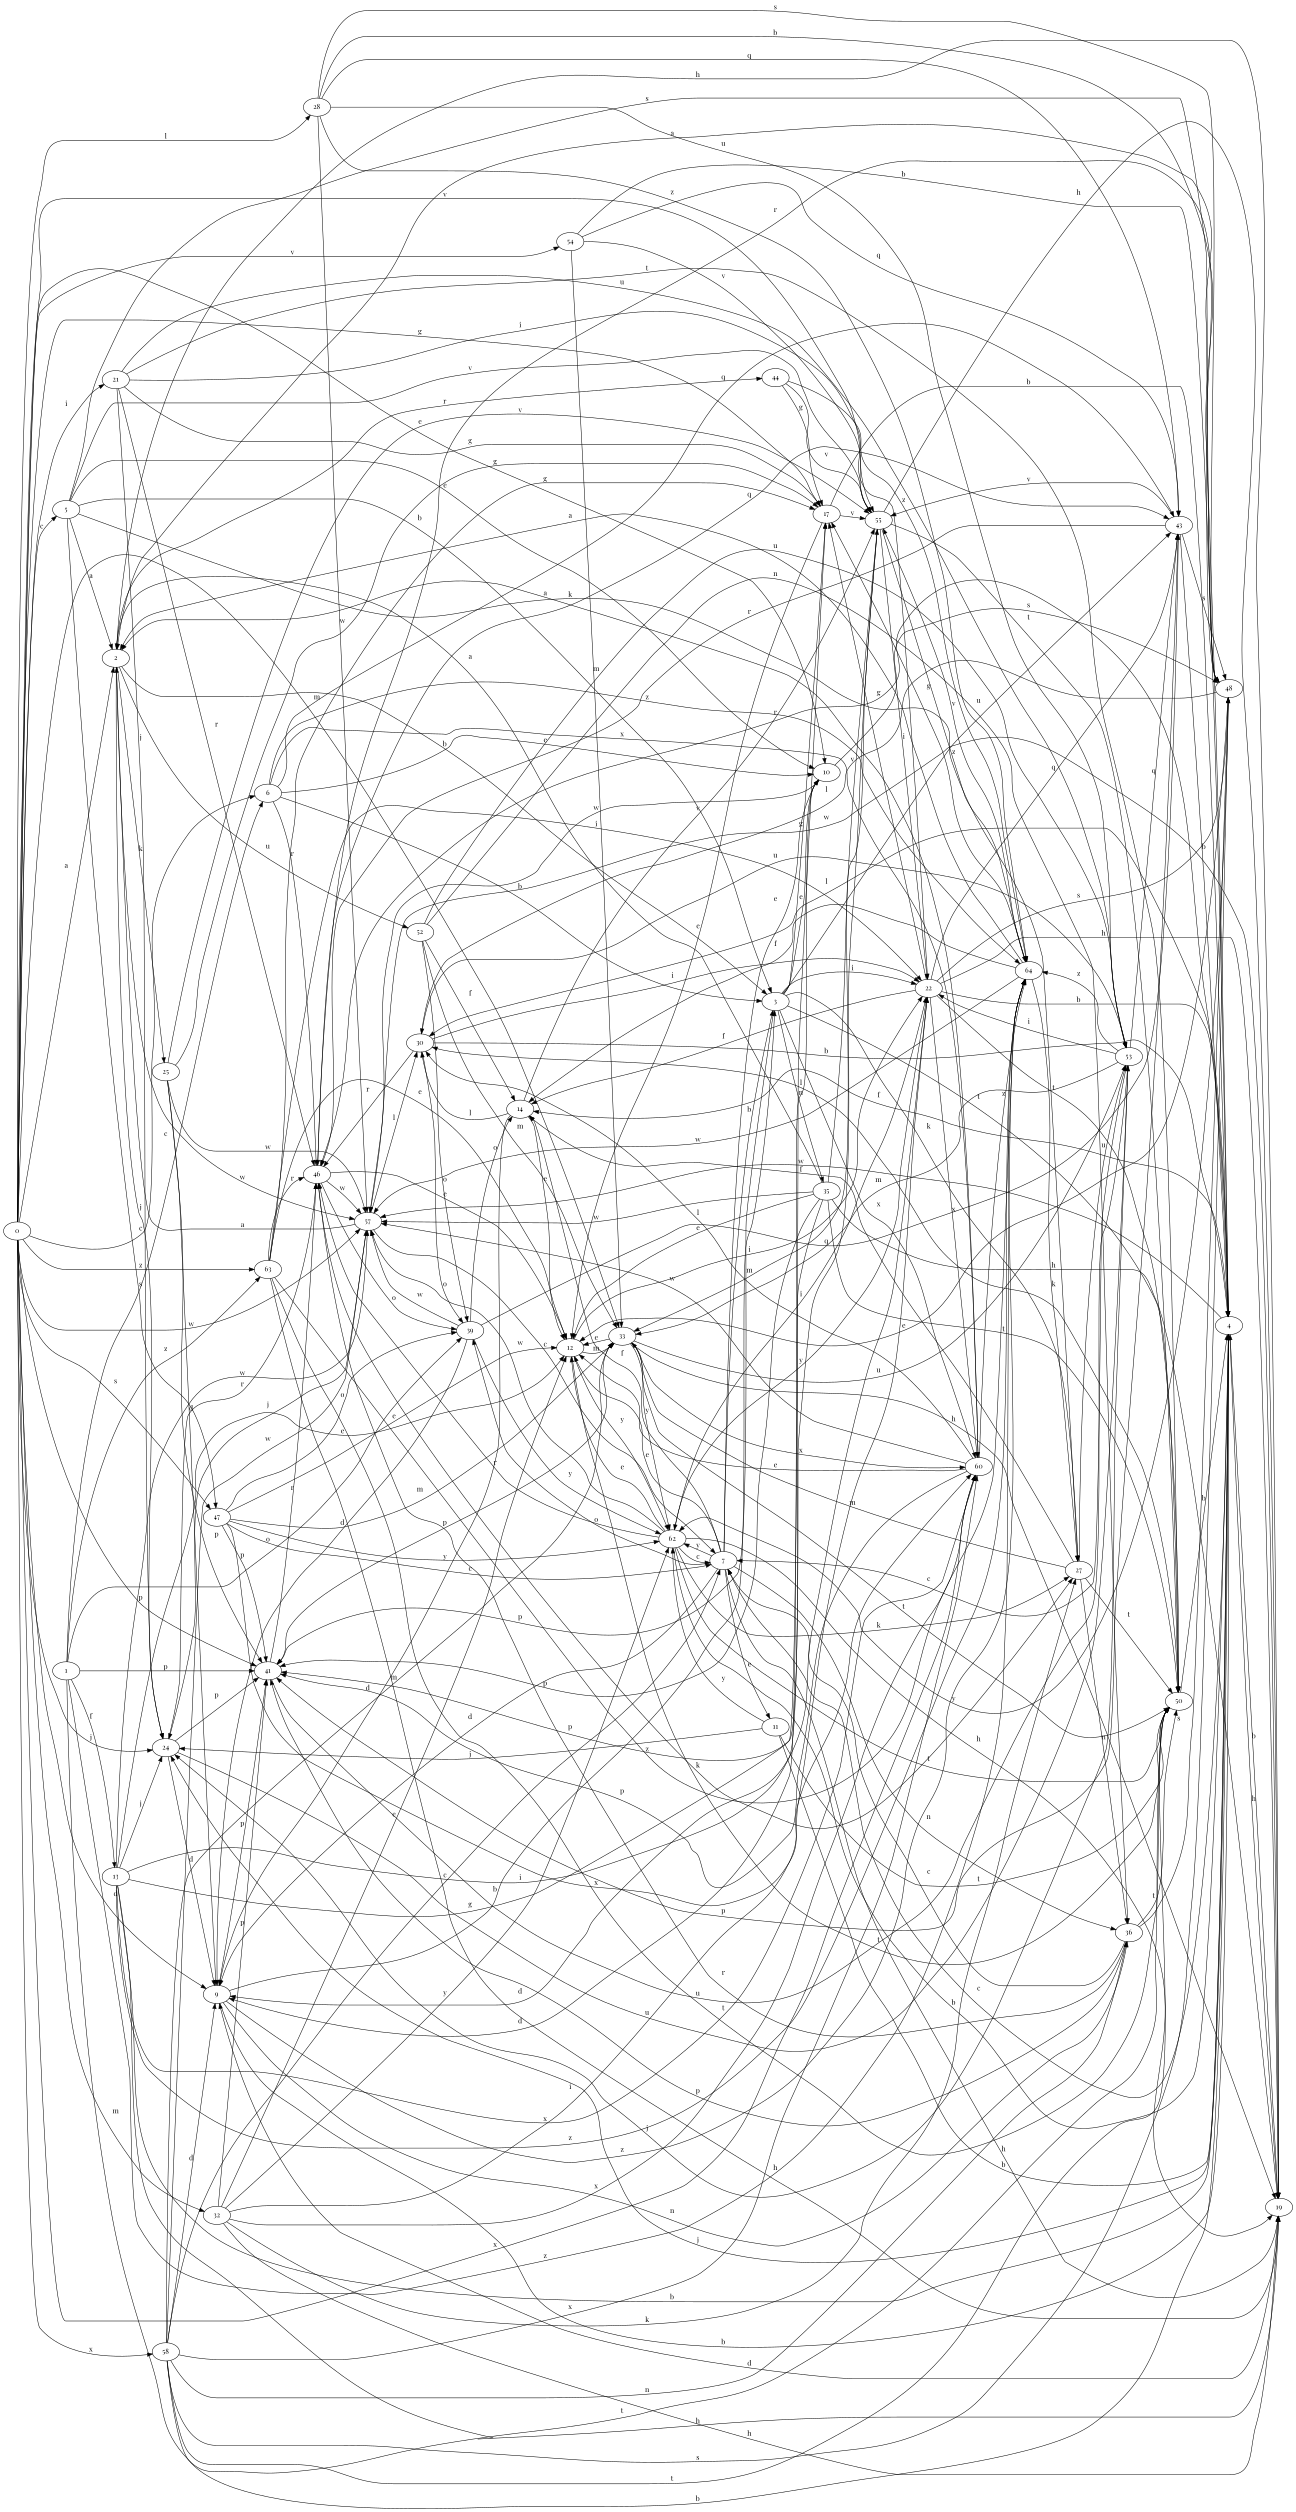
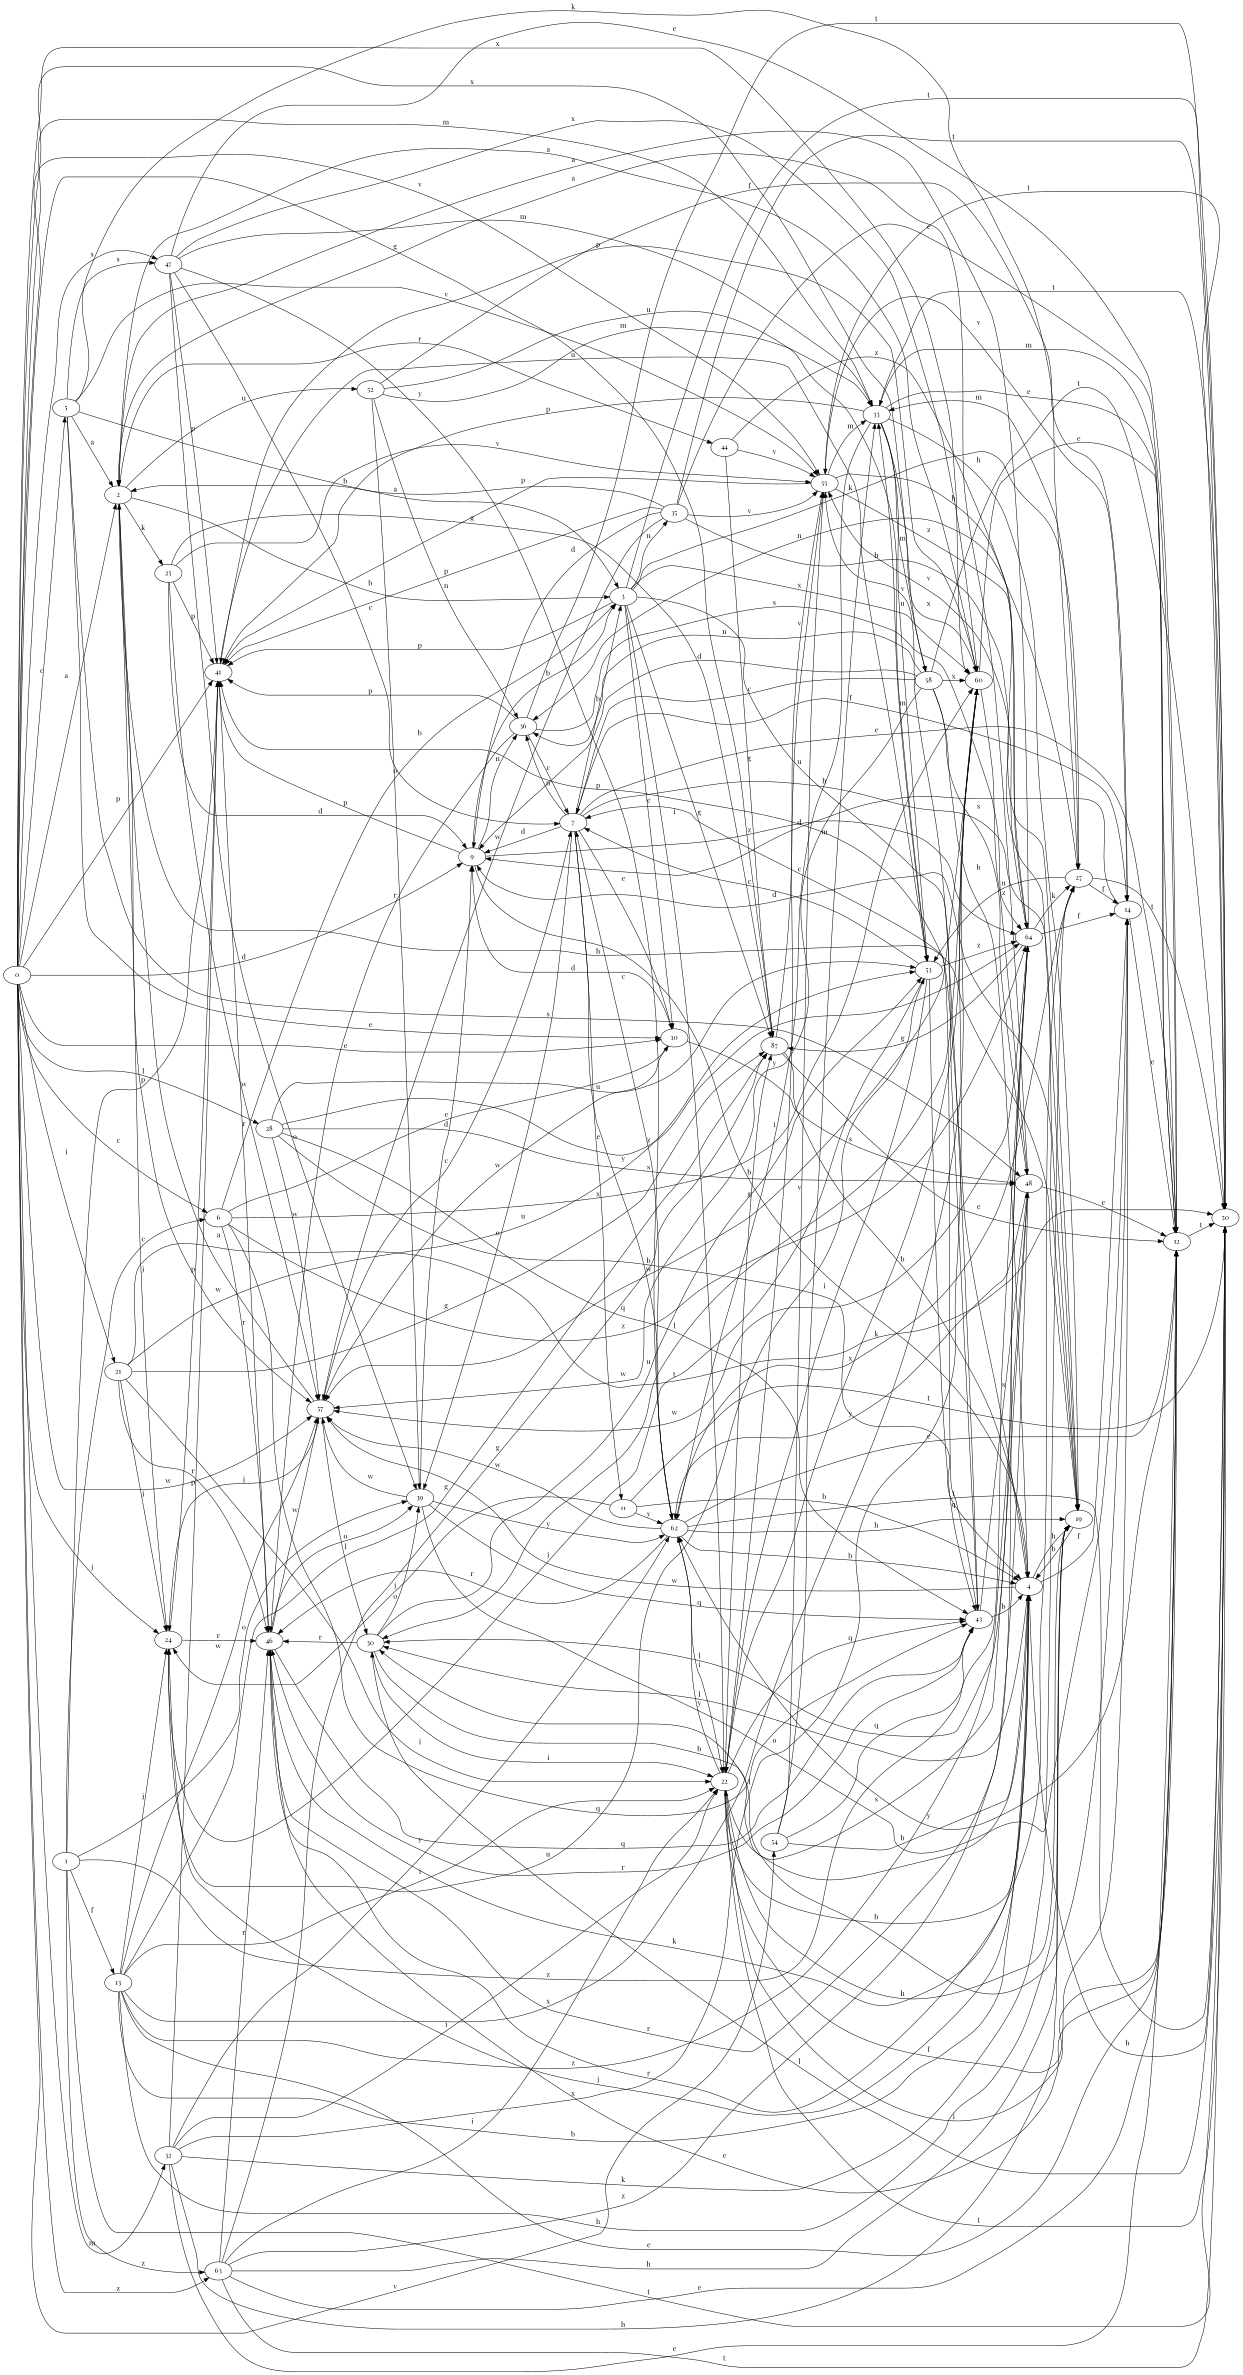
  strict digraph {
    fontname="Playfair Display"
    rankdir=LR
    node [fontname="Playfair Display"]
    edge [fontname="Playfair Display"]
    0
    2
    5
    6
    9
    10
-   17
+   17 [label=87]
    21
    24
    28
    32
    33
    41
    47
    54
    55
    57
    58
    60
    63
    3
    19
    25
    44
    52
    27
    48
    64
    46
    43
    4
    36
    12
    50
    22
    53
    62
    39
    7
    30
    1
    13
    14
    35
    11
    0 -> 2 [label=a]
    0 -> 5 [label=c]
    0 -> 6 [label=c]
    0 -> 9 [label=d]
    0 -> 10 [label=e]
    0 -> 17 [label=g]
    0 -> 21 [label=i]
    0 -> 24 [label=j]
    0 -> 28 [label=l]
    0 -> 32 [label=m]
    0 -> 33 [label=m]
    0 -> 41 [label=p]
    0 -> 47 [label=s]
    0 -> 54 [label=v]
    0 -> 55 [label=v]
    0 -> 57 [label=w]
    0 -> 58 [label=x]
    0 -> 60 [label=x]
    0 -> 63 [label=z]
    2 -> 24 [label=j]
    2 -> 57 [label=w]
    2 -> 3 [label=b]
    2 -> 19 [label=h]
    2 -> 25 [label=k]
    2 -> 44 [label=r]
    2 -> 52 [label=u]
    5 -> 2 [label=a]
    5 -> 10 [label=e]
    5 -> 47 [label=s]
    5 -> 55 [label=v]
    5 -> 3 [label=b]
    5 -> 27 [label=k]
    5 -> 48 [label=s]
    6 -> 10 [label=e]
    6 -> 60 [label=x]
    6 -> 3 [label=b]
    6 -> 64 [label=z]
    6 -> 46 [label=r]
    6 -> 43 [label=q]
    9 -> 41 [label=p]
    9 -> 3 [label=b]
    9 -> 64 [label=z]
    9 -> 4 [label=b]
    9 -> 36 [label=n]
    10 -> 9 [label=d]
    10 -> 57 [label=w]
    10 -> 48 [label=s]
    17 -> 55 [label=v]
    17 -> 4 [label=b]
    17 -> 12 [label=e]
    21 -> 17 [label=g]
    21 -> 24 [label=j]
    21 -> 46 [label=r]
    21 -> 50 [label=t]
    21 -> 22 [label=i]
    21 -> 53 [label=u]
-   24 -> 9 [label=d]
    24 -> 41 [label=p]
    24 -> 46 [label=r]
    24 -> 53 [label=u]
    28 -> 57 [label=w]
    28 -> 48 [label=s]
    28 -> 64 [label=z]
    28 -> 43 [label=q]
    28 -> 4 [label=b]
    28 -> 53 [label=u]
    32 -> 41 [label=p]
    32 -> 60 [label=x]
    32 -> 19 [label=h]
    32 -> 27 [label=k]
    32 -> 12 [label=e]
    32 -> 22 [label=i]
    32 -> 62 [label=y]
    33 -> 41 [label=p]
    33 -> 60 [label=x]
    33 -> 19 [label=h]
    33 -> 12 [label=e]
    33 -> 50 [label=t]
    33 -> 53 [label=u]
    33 -> 62 [label=y]
    41 -> 46 [label=r]
    41 -> 53 [label=u]
    47 -> 33 [label=m]
    47 -> 41 [label=p]
    47 -> 60 [label=x]
    47 -> 12 [label=e]
    47 -> 62 [label=y]
    47 -> 39 [label=o]
    47 -> 7 [label=c]
    54 -> 33 [label=m]
    54 -> 55 [label=v]
    54 -> 43 [label=q]
    54 -> 4 [label=b]
    55 -> 33 [label=m]
    55 -> 41 [label=p]
    55 -> 19 [label=h]
    55 -> 64 [label=z]
    55 -> 50 [label=t]
    55 -> 22 [label=i]
    57 -> 2 [label=a]
    57 -> 24 [label=j]
    57 -> 7 [label=c]
    57 -> 30 [label=l]
    58 -> 9 [label=d]
-   58 -> 33 [label=m]
+   33 -> 58 [label=m]
    58 -> 57 [label=w]
    58 -> 60 [label=x]
    58 -> 48 [label=s]
    58 -> 4 [label=b]
    58 -> 36 [label=n]
    58 -> 50 [label=t]
    58 -> 7 [label=c]
    60 -> 2 [label=a]
    60 -> 41 [label=p]
    60 -> 57 [label=w]
    60 -> 64 [label=z]
    60 -> 12 [label=e]
    60 -> 30 [label=l]
    63 -> 17 [label=g]
    63 -> 19 [label=h]
    63 -> 64 [label=z]
    63 -> 46 [label=r]
    63 -> 12 [label=e]
    63 -> 50 [label=t]
    63 -> 22 [label=i]
    3 -> 10 [label=e]
    3 -> 17 [label=g]
    3 -> 41 [label=p]
    3 -> 60 [label=x]
    3 -> 27 [label=k]
    3 -> 43 [label=u]
    3 -> 50 [label=t]
    3 -> 22 [label=i]
    3 -> 35 [label=n]
    19 -> 9 [label=d]
-   19 -> 57 [label=w]
    19 -> 4 [label=b]
    25 -> 9 [label=d]
    25 -> 17 [label=g]
    25 -> 41 [label=p]
    25 -> 55 [label=v]
    25 -> 57 [label=w]
    44 -> 17 [label=g]
    44 -> 55 [label=v]
    44 -> 64 [label=z]
    52 -> 33 [label=m]
    52 -> 36 [label=n]
    52 -> 53 [label=u]
    52 -> 39 [label=o]
    52 -> 14 [label=f]
    27 -> 33 [label=m]
    27 -> 36 [label=n]
    27 -> 50 [label=t]
    27 -> 53 [label=u]
    27 -> 14 [label=f]
    48 -> 2 [label=a]
    48 -> 46 [label=r]
    48 -> 12 [label=e]
    48 -> 62 [label=y]
    48 -> 30 [label=l]
    64 -> 2 [label=a]
    64 -> 17 [label=g]
    64 -> 55 [label=v]
    64 -> 57 [label=w]
    64 -> 27 [label=k]
    64 -> 14 [label=f]
    46 -> 57 [label=w]
    46 -> 27 [label=k]
    46 -> 43 [label=q]
    46 -> 12 [label=e]
    46 -> 39 [label=o]
    43 -> 41 [label=p]
    43 -> 55 [label=v]
    43 -> 48 [label=s]
    43 -> 46 [label=r]
    43 -> 4 [label=b]
    4 -> 24 [label=j]
    4 -> 57 [label=w]
    4 -> 19 [label=h]
    4 -> 46 [label=r]
    4 -> 7 [label=c]
    4 -> 30 [label=l]
    4 -> 14 [label=f]
    36 -> 41 [label=p]
    36 -> 48 [label=s]
    36 -> 46 [label=r]
    36 -> 50 [label=t]
    36 -> 7 [label=c]
    12 -> 33 [label=m]
    12 -> 50 [label=t]
    12 -> 22 [label=i]
    12 -> 62 [label=y]
    50 -> 4 [label=b]
    50 -> 30 [label=l]
    22 -> 17 [label=g]
    22 -> 60 [label=x]
    22 -> 19 [label=h]
    22 -> 48 [label=s]
    22 -> 43 [label=q]
    22 -> 4 [label=b]
    22 -> 50 [label=t]
    22 -> 62 [label=y]
    22 -> 14 [label=f]
    53 -> 24 [label=j]
    53 -> 33 [label=m]
    53 -> 64 [label=z]
    53 -> 43 [label=q]
    53 -> 22 [label=i]
    53 -> 7 [label=c]
    62 -> 57 [label=w]
    62 -> 19 [label=h]
    62 -> 27 [label=k]
    62 -> 46 [label=r]
    62 -> 4 [label=b]
    62 -> 12 [label=e]
    62 -> 50 [label=t]
    62 -> 22 [label=i]
    62 -> 7 [label=c]
    39 -> 9 [label=d]
    39 -> 57 [label=w]
    39 -> 43 [label=q]
    39 -> 62 [label=y]
    39 -> 14 [label=o]
    7 -> 9 [label=d]
    7 -> 10 [label=e]
    7 -> 3 [label=b]
    7 -> 19 [label=h]
    7 -> 36 [label=n]
    7 -> 12 [label=e]
    7 -> 62 [label=y]
    7 -> 39 [label=o]
    7 -> 14 [label=f]
    7 -> 11 [label=e]
    30 -> 46 [label=r]
    30 -> 4 [label=b]
    30 -> 22 [label=i]
    30 -> 53 [label=u]
    30 -> 39 [label=o]
    1 -> 6 [label=c]
    1 -> 41 [label=p]
    1 -> 63 [label=z]
    1 -> 64 [label=z]
    1 -> 50 [label=t]
    1 -> 39 [label=o]
    1 -> 13 [label=f]
    13 -> 17 [label=g]
    13 -> 24 [label=j]
    13 -> 57 [label=w]
    13 -> 60 [label=x]
    13 -> 19 [label=h]
    13 -> 64 [label=z]
    13 -> 4 [label=b]
    13 -> 12 [label=e]
    13 -> 22 [label=i]
    14 -> 9 [label=d]
    14 -> 55 [label=v]
    14 -> 12 [label=e]
    14 -> 30 [label=l]
    35 -> 2 [label=a]
    35 -> 9 [label=d]
    35 -> 41 [label=p]
    35 -> 55 [label=v]
    35 -> 57 [label=w]
    35 -> 19 [label=h]
    35 -> 12 [label=e]
    35 -> 50 [label=t]
    11 -> 24 [label=j]
    11 -> 4 [label=b]
    11 -> 50 [label=t]
    11 -> 62 [label=y]
  }
